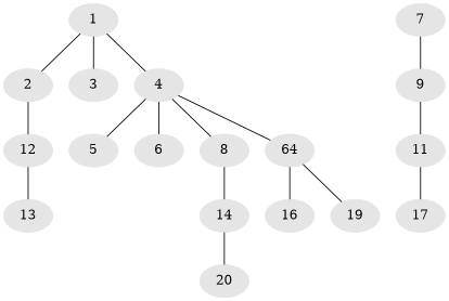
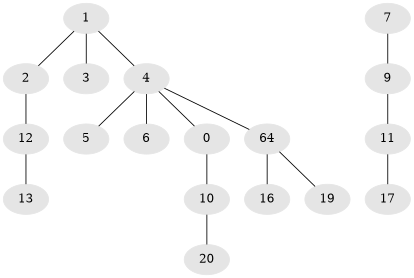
  graph {
    node [color=gray90 style=filled]
    1
    2
    3
    4
    12
    5
    6
-   8
+   8 [label=0]
    n9 [label=64]
    13
-   10 [label=14]
+   10
    16
    19
    7
    9
    11
    20
    17
    1 -- 2
    1 -- 3
    1 -- 4
    2 -- 12
    4 -- 5
    4 -- 6
    4 -- 8
    4 -- n9
    12 -- 13
    8 -- 10
    n9 -- 16
    n9 -- 19
    10 -- 20
    7 -- 9
    9 -- 11
    11 -- 17
  }
